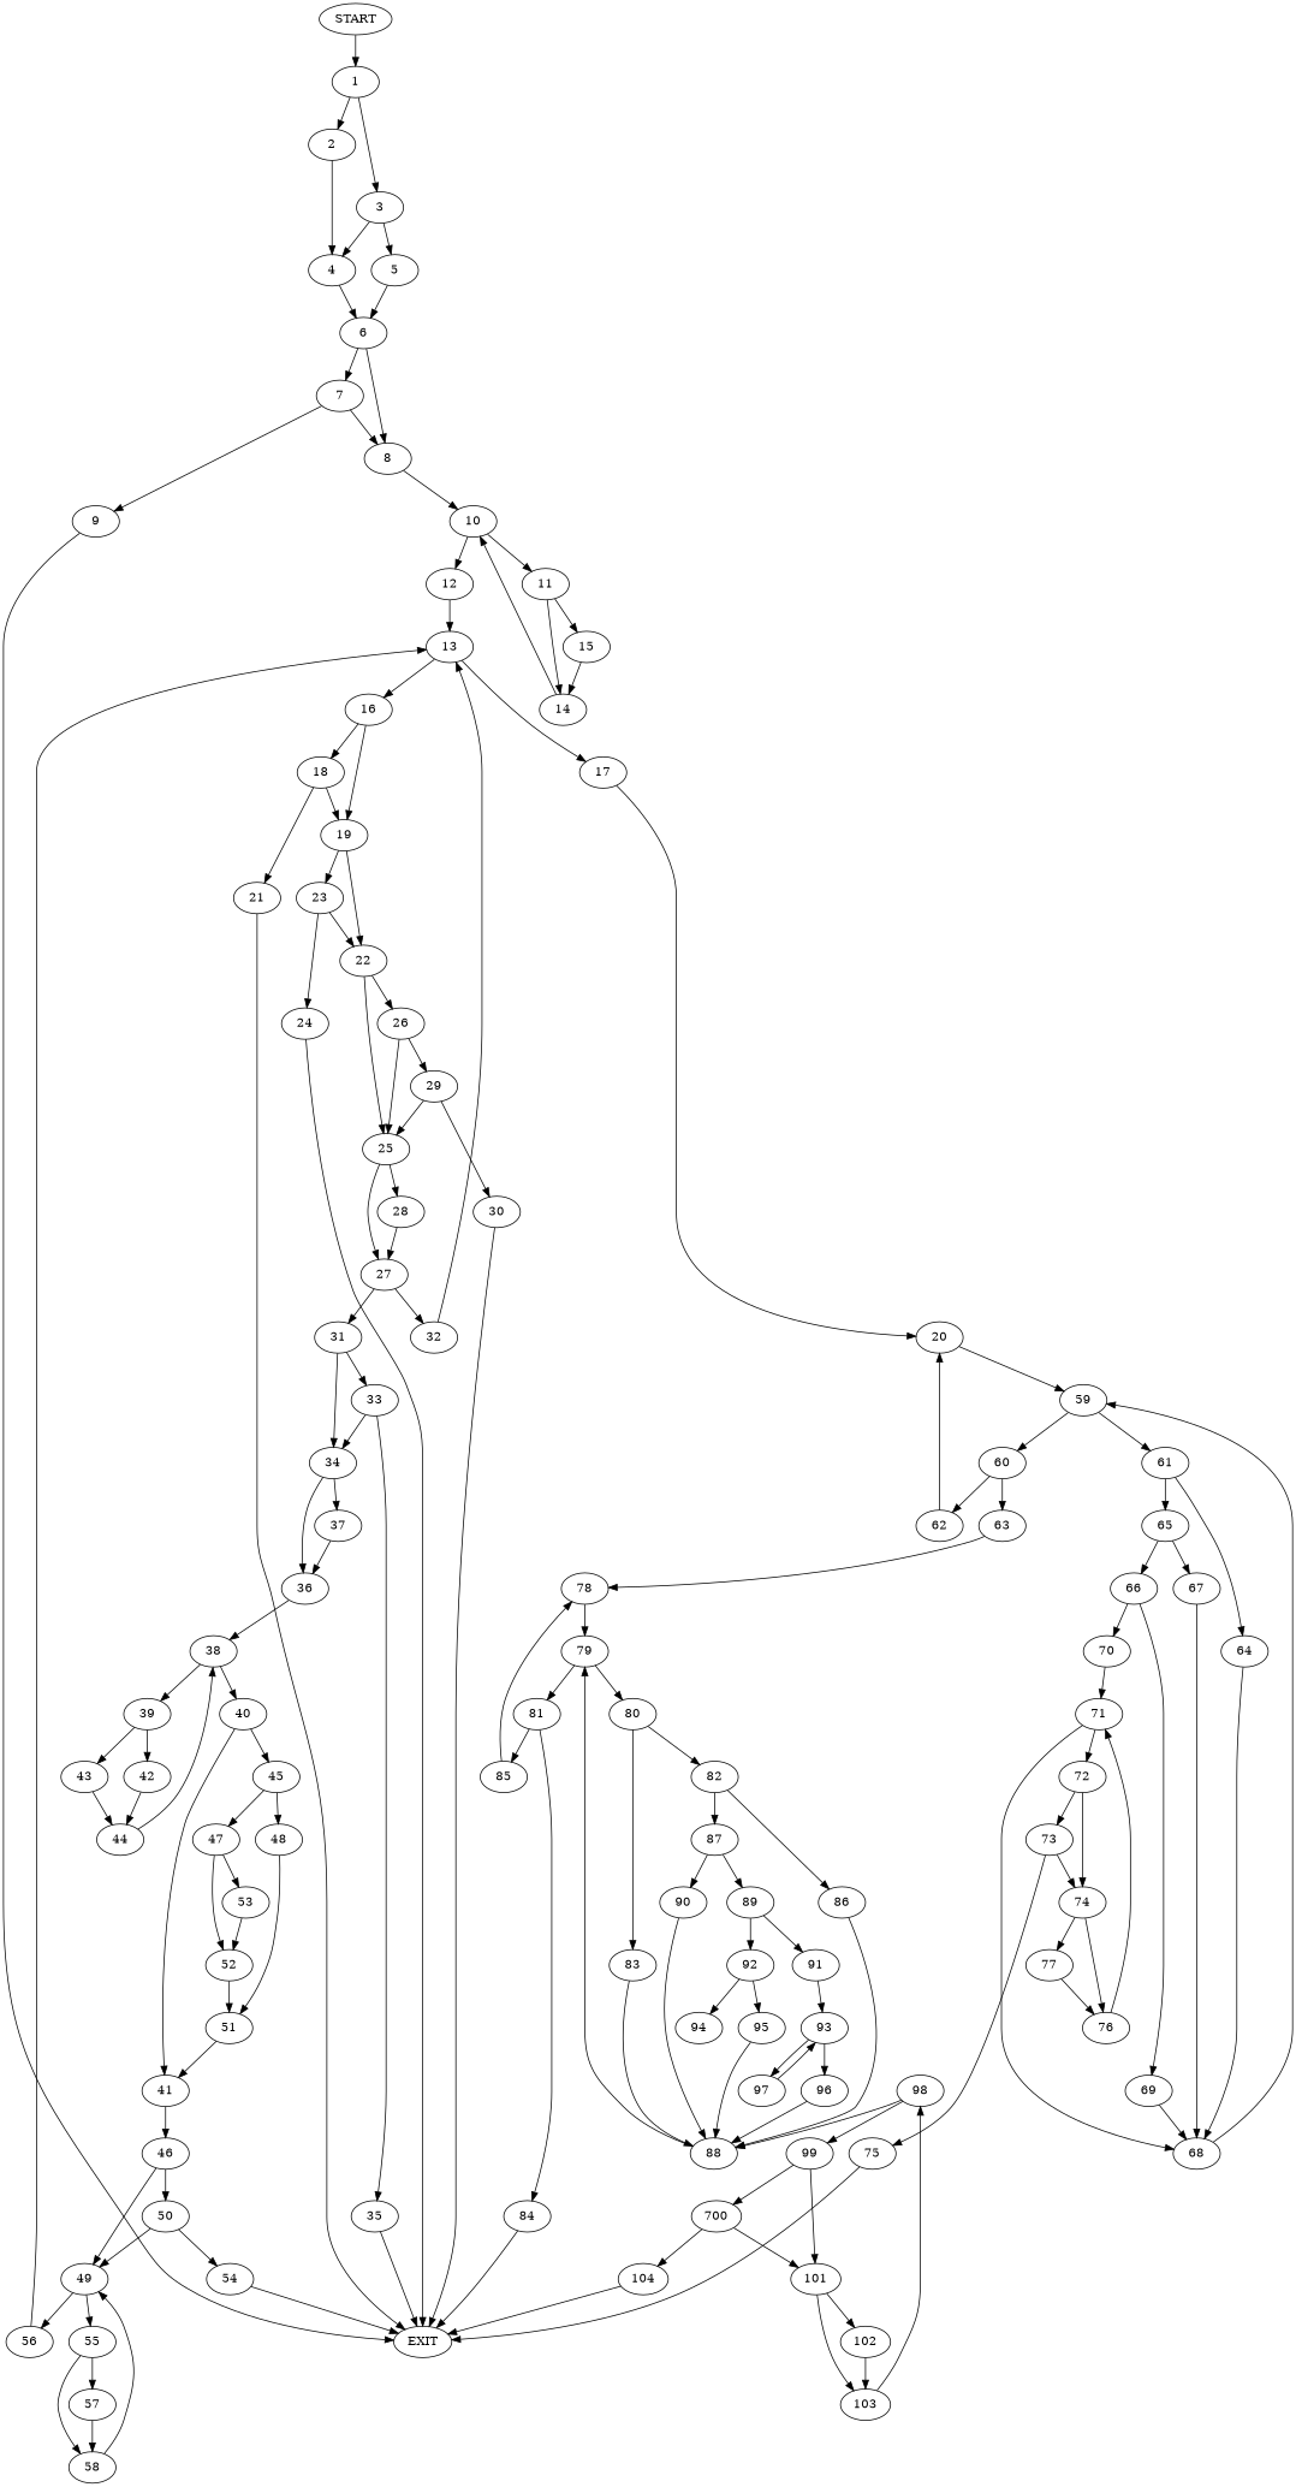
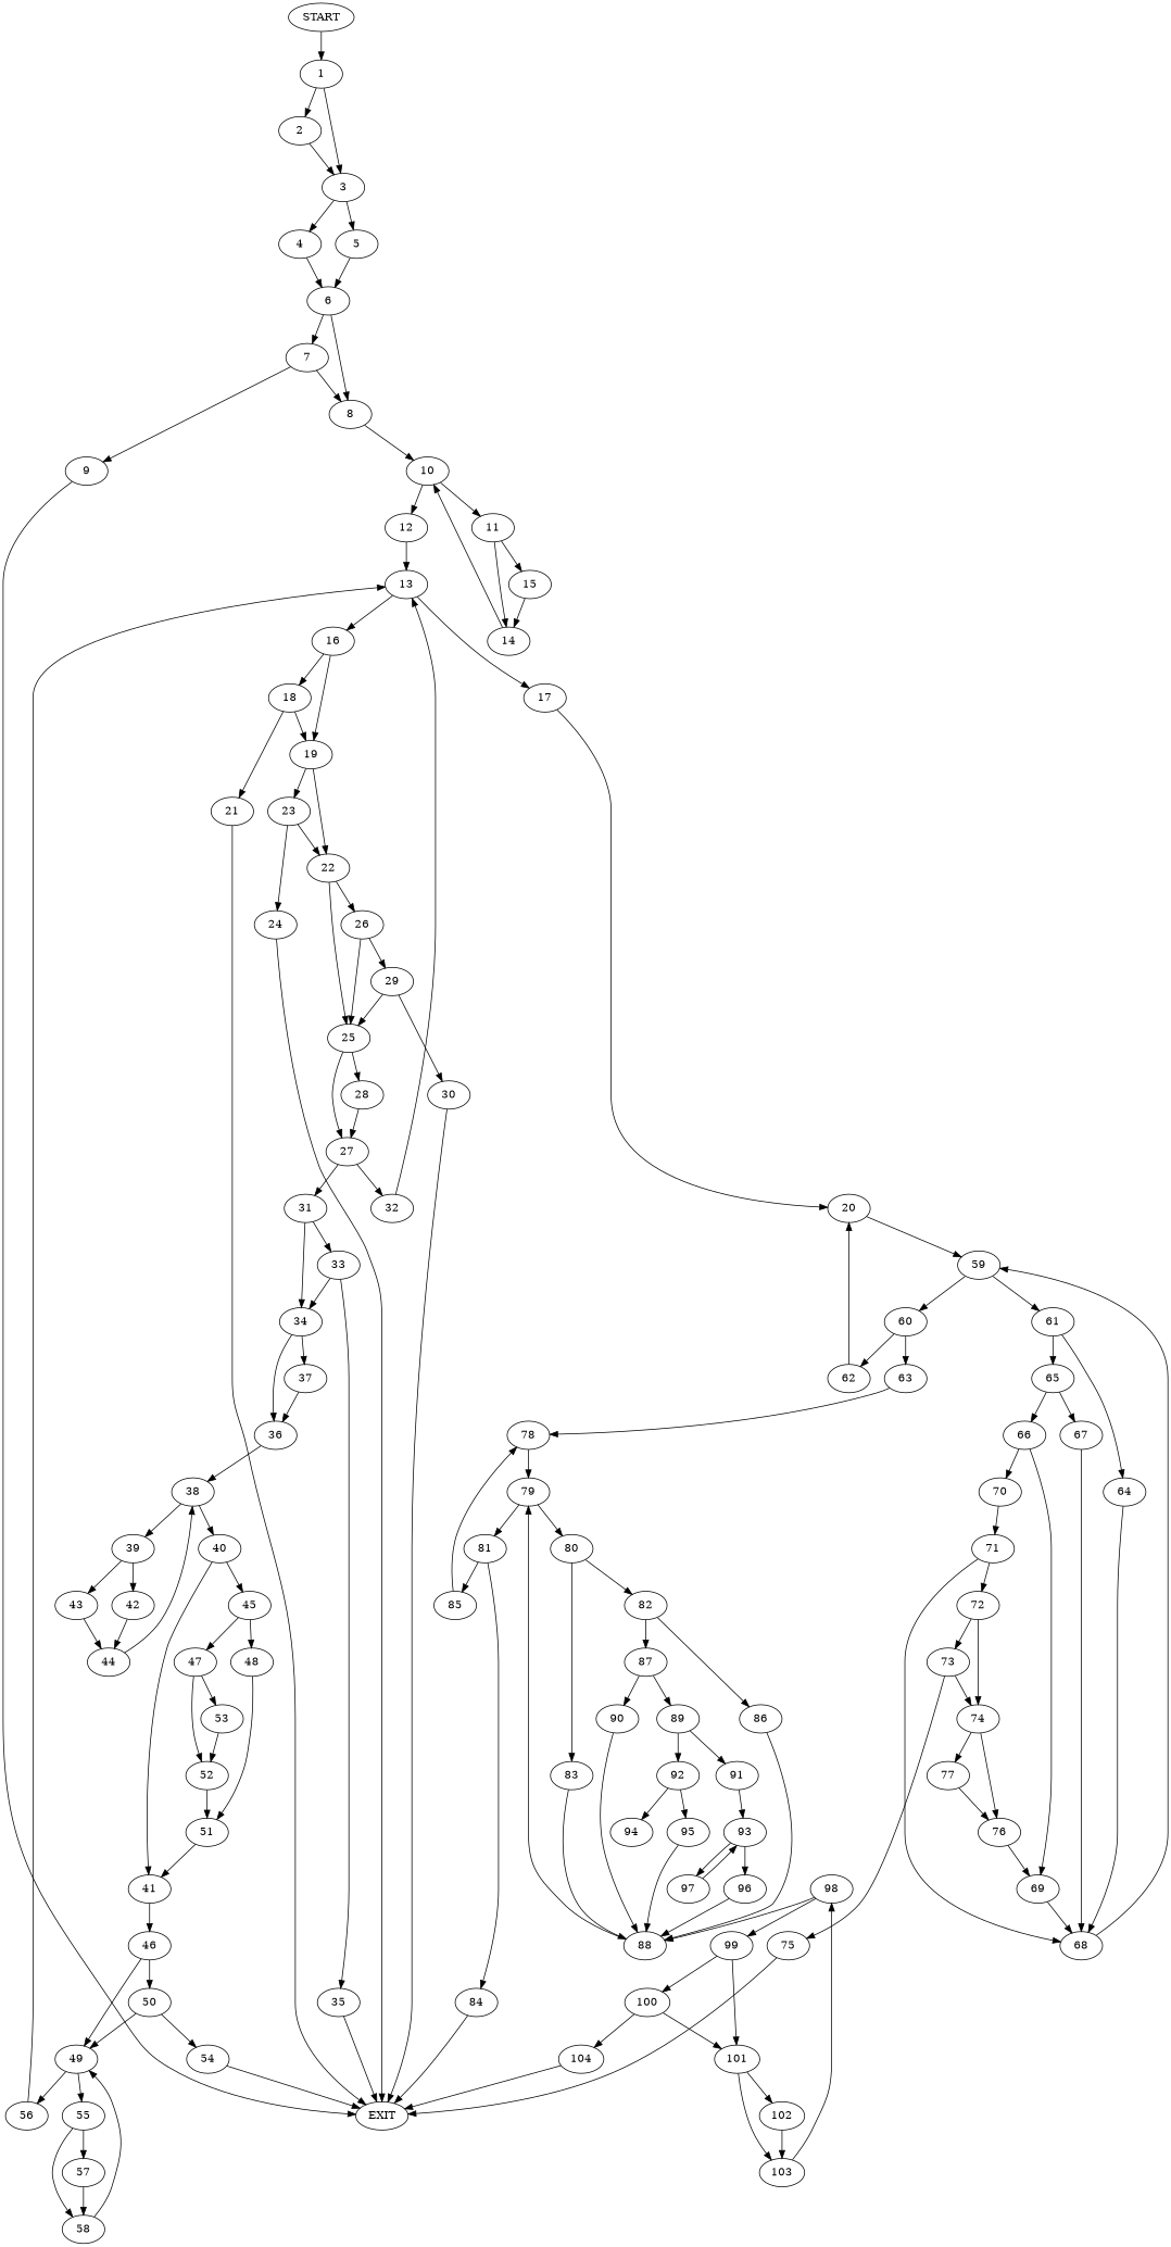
  digraph {
    n1 [label=START]
    1
    2
    3
    n5 [label=EXIT]
    4
    5
    6
    7
    8
    9
    10
    11
    12
    14
    15
    13
    16
    17
    18
    19
    20
    21
    22
    23
    59
    25
    26
    24
    60
    61
    27
    28
    29
    31
    32
    30
    33
    34
    35
    36
    37
    38
    39
    40
    42
    43
    41
    45
    44
    46
    47
    48
    49
    50
    52
    53
    51
    55
    56
    54
    57
    58
    62
    63
    64
    65
    78
    68
    66
    67
    79
    69
    70
    71
    72
    73
    74
    75
    76
    77
    80
    81
    82
    83
    84
    85
    86
    87
    88
    89
    90
    91
    92
    93
    94
    95
    96
    97
    98
    99
-   100 [label=700]
+   100
    101
    104
    102
    103
    n1 -> 1
    1 -> 2
    1 -> 3
-   2 -> 4
+   2 -> 3
    3 -> 4
    3 -> 5
    4 -> 6
    5 -> 6
    6 -> 7
    6 -> 8
    7 -> 8
    7 -> 9
    8 -> 10
    9 -> n5
    10 -> 11
    10 -> 12
    11 -> 14
    11 -> 15
    12 -> 13
    14 -> 10
    15 -> 14
    13 -> 16
    13 -> 17
    16 -> 18
    16 -> 19
    17 -> 20
    18 -> 19
    18 -> 21
    19 -> 22
    19 -> 23
    20 -> 59
    21 -> n5
    22 -> 25
    22 -> 26
    23 -> 22
    23 -> 24
    59 -> 60
    59 -> 61
    25 -> 27
    25 -> 28
    26 -> 25
    26 -> 29
    24 -> n5
    60 -> 62
    60 -> 63
    61 -> 64
    61 -> 65
    27 -> 31
    27 -> 32
    28 -> 27
    29 -> 25
    29 -> 30
    31 -> 33
    31 -> 34
    32 -> 13
    30 -> n5
    33 -> 34
    33 -> 35
    34 -> 36
    34 -> 37
    35 -> n5
    36 -> 38
    37 -> 36
    38 -> 39
    38 -> 40
    39 -> 42
    39 -> 43
    40 -> 41
    40 -> 45
    42 -> 44
    43 -> 44
    41 -> 46
    45 -> 47
    45 -> 48
    44 -> 38
    46 -> 49
    46 -> 50
    47 -> 52
    47 -> 53
    48 -> 51
    49 -> 55
    49 -> 56
    50 -> 49
    50 -> 54
    52 -> 51
    53 -> 52
    51 -> 41
    55 -> 57
    55 -> 58
    56 -> 13
    54 -> n5
    57 -> 58
    58 -> 49
    62 -> 20
    63 -> 78
    64 -> 68
    65 -> 66
    65 -> 67
    78 -> 79
    68 -> 59
    66 -> 69
    66 -> 70
    67 -> 68
    79 -> 80
    79 -> 81
    69 -> 68
    70 -> 71
    71 -> 68
    71 -> 72
    72 -> 73
    72 -> 74
    73 -> 74
    73 -> 75
    74 -> 76
    74 -> 77
    75 -> n5
-   76 -> 71
+   76 -> 69
    77 -> 76
    80 -> 82
    80 -> 83
    81 -> 84
    81 -> 85
    82 -> 86
    82 -> 87
    83 -> 88
    84 -> n5
    85 -> 78
    86 -> 88
    87 -> 89
    87 -> 90
    88 -> 79
    89 -> 91
    89 -> 92
    90 -> 88
    91 -> 93
    92 -> 94
    92 -> 95
    93 -> 96
    93 -> 97
    95 -> 88
    96 -> 88
    97 -> 93
    98 -> 88
    98 -> 99
    99 -> 100
    99 -> 101
    100 -> 101
    100 -> 104
    101 -> 102
    101 -> 103
    104 -> n5
    102 -> 103
    103 -> 98
  }
